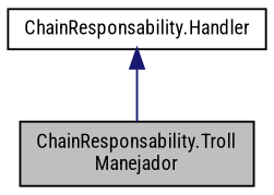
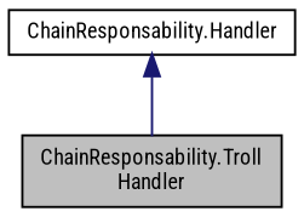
  digraph {
    fontname="Roboto Condensed"
    node [color=black fontname="Roboto Condensed" fontsize=10 shape=record style=filled]
-   n1 [fillcolor=grey75 fontcolor=black height=0.2 label="ChainResponsability.Troll\lManejador" width=0.4]
+   n1 [fillcolor=grey75 fontcolor=black height=0.2 label="ChainResponsability.Troll\lHandler" width=0.4]
    n2 [fillcolor=white height=0.2 label="ChainResponsability.Handler" width=0.4]
    n2 -> n1 [color=midnightblue dir=back fontname="Roboto Condensed" fontsize=10 labelfontname=Helvetica labelfontsize=10 style=solid]
  }
